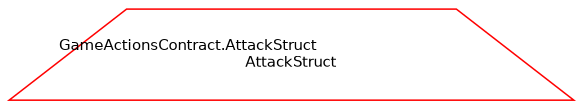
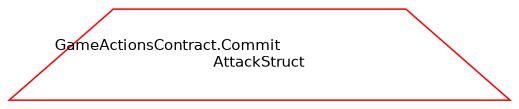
  digraph {
    rankdir=LR
-   n1 [color=red fillcolor=white fontname=Helvetica fontsize=10 height=0.2 label="GameActionsContract.AttackStruct\lAttackStruct" shape=trapezium style=filled width=0.4]
+   n1 [color=red fillcolor=white fontname=Helvetica fontsize=10 height=0.2 label="GameActionsContract.Commit\lAttackStruct" shape=trapezium style=filled width=0.4]
  }
